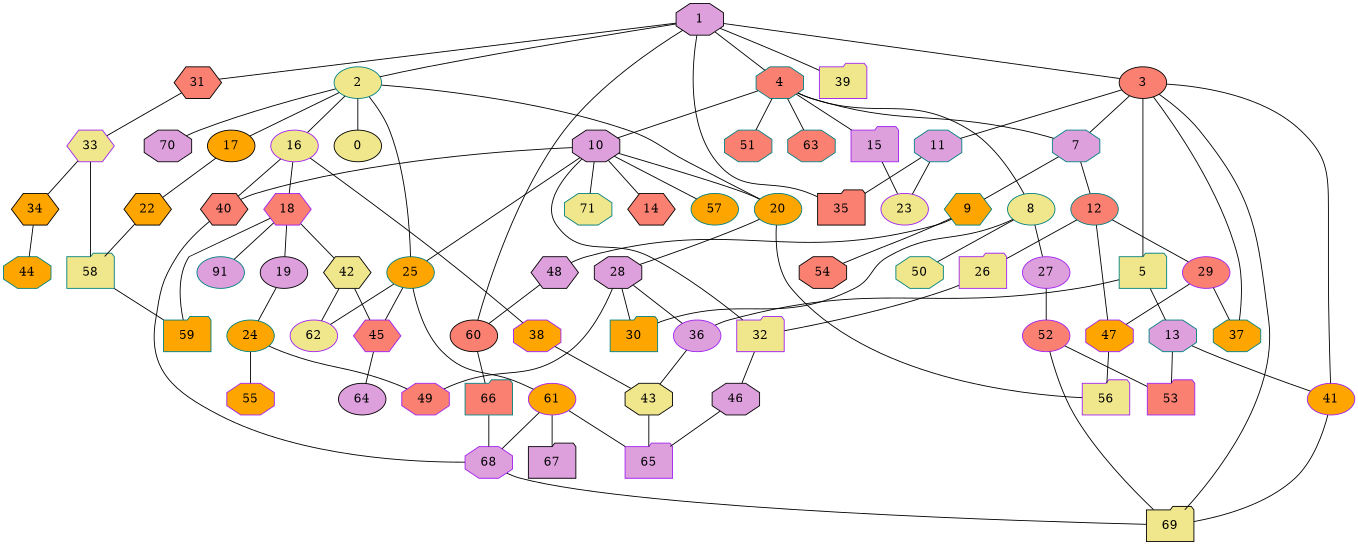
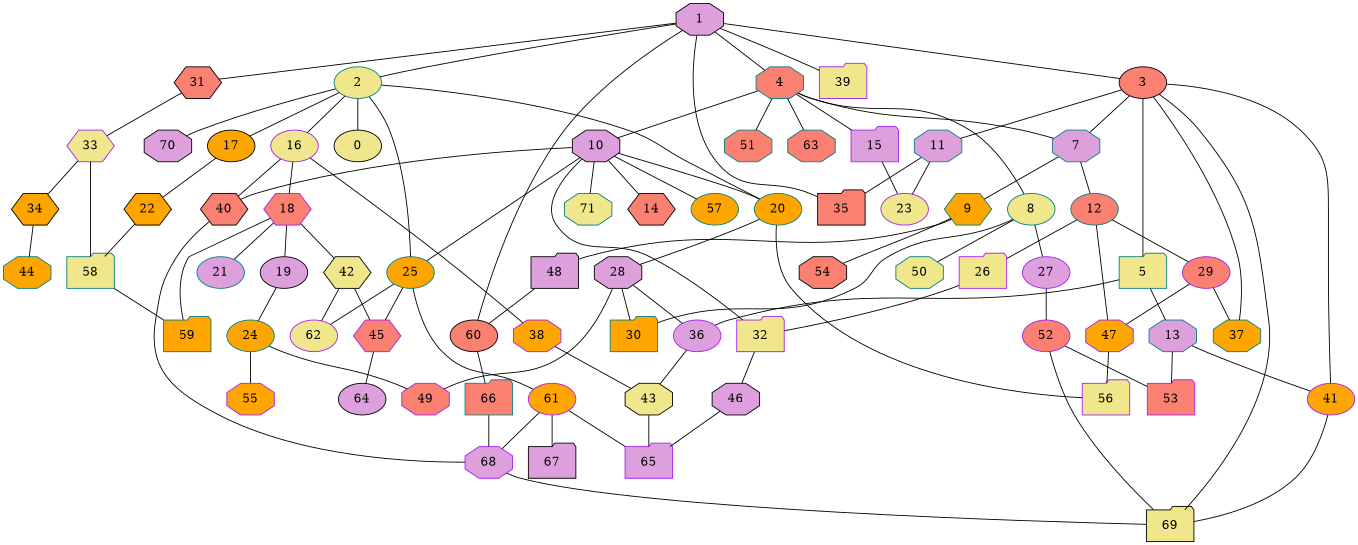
  graph {
    node [color=teal fillcolor=plum shape=ellipse style=filled]
    1 [color=black shape=octagon]
    2 [fillcolor=khaki]
    3 [color=black fillcolor=salmon]
    4 [fillcolor=salmon shape=octagon]
    31 [color=black fillcolor=salmon shape=hexagon]
    35 [color=black fillcolor=salmon shape=folder]
    39 [color=purple fillcolor=khaki shape=folder]
    60 [color=black fillcolor=salmon]
    n9 [color=black fillcolor=khaki label=0]
    16 [color=purple fillcolor=khaki]
    17 [color=black fillcolor=orange]
    20 [fillcolor=orange]
    25 [fillcolor=orange]
    70 [color=black shape=octagon]
    5 [fillcolor=khaki shape=folder]
    7 [shape=octagon]
    11 [shape=octagon]
    37 [fillcolor=orange shape=octagon]
    41 [color=purple fillcolor=orange]
    69 [color=black fillcolor=khaki shape=folder]
    8 [fillcolor=khaki]
    10 [color=black shape=octagon]
    15 [color=purple shape=folder]
    51 [fillcolor=salmon shape=octagon]
    63 [fillcolor=salmon shape=octagon]
    33 [color=purple fillcolor=khaki shape=hexagon]
    66 [fillcolor=salmon shape=folder]
    40 [color=black fillcolor=salmon shape=hexagon]
    18 [color=purple fillcolor=salmon shape=hexagon]
    38 [color=purple fillcolor=orange shape=octagon]
    22 [color=black fillcolor=orange shape=hexagon]
    28 [color=black shape=octagon]
    56 [color=purple fillcolor=khaki shape=folder]
    45 [color=purple fillcolor=salmon shape=hexagon]
    61 [color=purple fillcolor=orange]
    62 [color=purple fillcolor=khaki]
    13 [shape=octagon]
    36 [color=purple]
    9 [fillcolor=orange shape=hexagon]
    12 [fillcolor=salmon]
    23 [color=purple fillcolor=khaki]
    27 [color=purple]
    30 [fillcolor=orange shape=folder]
    50 [fillcolor=khaki shape=octagon]
    14 [color=black fillcolor=salmon shape=hexagon]
    32 [color=purple fillcolor=khaki shape=folder]
    57 [fillcolor=orange]
    71 [fillcolor=khaki shape=octagon]
    53 [color=purple fillcolor=salmon shape=folder]
    43 [color=black fillcolor=khaki shape=octagon]
-   48 [color=black shape=hexagon]
+   48 [color=black shape=folder]
    54 [color=black fillcolor=salmon shape=octagon]
    26 [color=purple fillcolor=khaki shape=folder]
    29 [color=purple fillcolor=salmon]
    47 [color=purple fillcolor=orange shape=octagon]
    52 [color=purple fillcolor=salmon]
    46 [color=black shape=octagon]
    68 [color=purple shape=octagon]
    19 [color=black]
-   21 [label=91]
+   21
    42 [color=black fillcolor=khaki shape=hexagon]
    59 [fillcolor=orange shape=folder]
    58 [fillcolor=khaki shape=folder]
    24 [fillcolor=orange]
    49 [color=purple fillcolor=salmon shape=octagon]
    55 [color=purple fillcolor=orange shape=octagon]
    64 [color=black]
    65 [color=purple shape=folder]
    67 [color=black shape=folder]
    34 [color=black fillcolor=orange shape=hexagon]
    44 [fillcolor=orange shape=octagon]
    1 -- 2
    1 -- 3
    1 -- 4
    1 -- 31
    1 -- 35
    1 -- 39
    1 -- 60
    2 -- n9
    2 -- 16
    2 -- 17
    2 -- 20
    2 -- 25
    2 -- 70
    3 -- 5
    3 -- 7
    3 -- 11
    3 -- 37
    3 -- 41
    3 -- 69
    4 -- 7
    4 -- 8
    4 -- 10
    4 -- 15
    4 -- 51
    4 -- 63
    31 -- 33
    60 -- 66
    16 -- 40
    16 -- 18
    16 -- 38
    17 -- 22
    20 -- 28
    20 -- 56
    25 -- 45
    25 -- 61
    25 -- 62
    5 -- 13
    5 -- 36
    7 -- 9
    7 -- 12
    11 -- 35
    11 -- 23
    41 -- 69
    8 -- 27
    8 -- 30
    8 -- 50
    10 -- 20
    10 -- 25
    10 -- 40
    10 -- 14
    10 -- 32
    10 -- 57
    10 -- 71
    15 -- 23
    33 -- 58
    33 -- 34
    66 -- 68
    40 -- 68
    18 -- 19
    18 -- 21
    18 -- 42
    18 -- 59
    38 -- 43
    22 -- 58
    28 -- 36
    28 -- 30
    28 -- 49
    45 -- 64
    61 -- 68
    61 -- 65
    61 -- 67
    13 -- 41
    13 -- 53
    36 -- 43
    9 -- 48
    9 -- 54
    12 -- 26
    12 -- 29
    12 -- 47
    27 -- 52
    32 -- 46
    43 -- 65
    48 -- 60
    26 -- 32
    29 -- 37
    29 -- 47
    47 -- 56
    52 -- 69
    52 -- 53
    46 -- 65
    68 -- 69
    19 -- 24
    42 -- 45
    42 -- 62
    58 -- 59
    24 -- 49
    24 -- 55
    34 -- 44
  }
